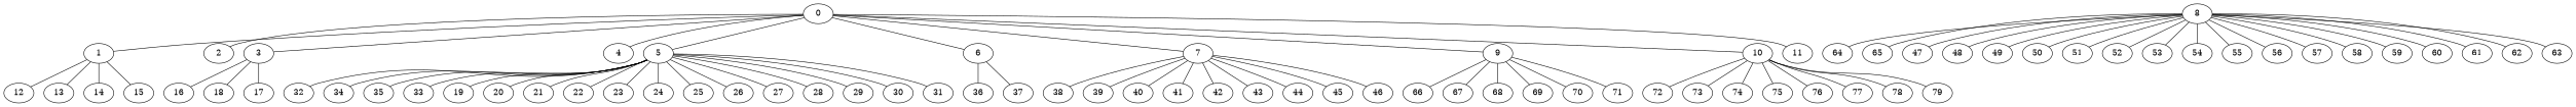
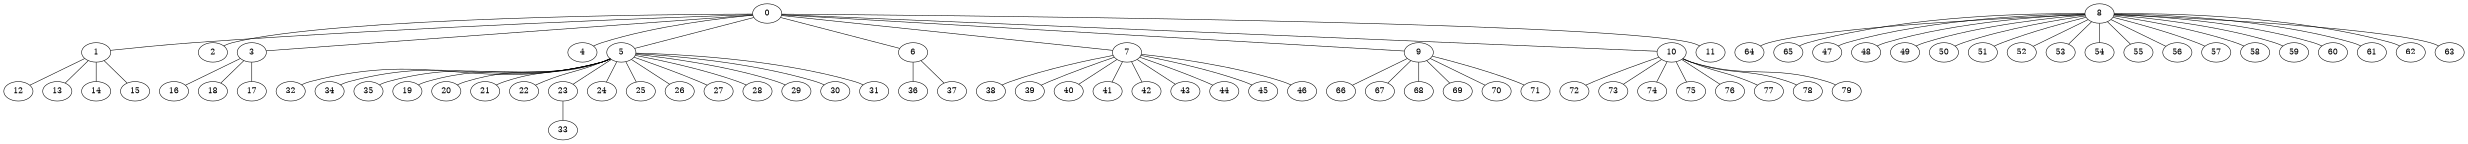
  graph {
    0
    1
    2
    3
    4
    5
    6
    7
    9
    10
    11
    12
    13
    14
    15
    16
    18
    17
    32
    34
    35
    33
    19
    20
    21
    22
    23
    24
    25
    26
    27
    28
    29
    30
    31
    36
    37
    38
    39
    40
    41
    42
    43
    44
    45
    46
    8
    64
    65
    47
    48
    49
    50
    51
    52
    53
    54
    55
    56
    57
    58
    59
    60
    61
    62
    63
    66
    67
    68
    69
    70
    71
    72
    73
    74
    75
    76
    77
    78
    79
    0 -- 1
    0 -- 2
    0 -- 3
    0 -- 4
    0 -- 5
    0 -- 6
    0 -- 7
    0 -- 9
    0 -- 10
    0 -- 11
    1 -- 12
    1 -- 13
    1 -- 14
    1 -- 15
    3 -- 16
    3 -- 18
    3 -- 17
    5 -- 32
    5 -- 34
    5 -- 35
-   5 -- 33
+   23 -- 33
    5 -- 19
    5 -- 20
    5 -- 21
    5 -- 22
    5 -- 23
    5 -- 24
    5 -- 25
    5 -- 26
    5 -- 27
    5 -- 28
    5 -- 29
    5 -- 30
    5 -- 31
    6 -- 36
    6 -- 37
    7 -- 38
    7 -- 39
    7 -- 40
    7 -- 41
    7 -- 42
    7 -- 43
    7 -- 44
    7 -- 45
    7 -- 46
    9 -- 66
    9 -- 67
    9 -- 68
    9 -- 69
    9 -- 70
    9 -- 71
    10 -- 72
    10 -- 73
    10 -- 74
    10 -- 75
    10 -- 76
    10 -- 77
    10 -- 78
    10 -- 79
    8 -- 64
    8 -- 65
    8 -- 47
    8 -- 48
    8 -- 49
    8 -- 50
    8 -- 51
    8 -- 52
    8 -- 53
    8 -- 54
    8 -- 55
    8 -- 56
    8 -- 57
    8 -- 58
    8 -- 59
    8 -- 60
    8 -- 61
    8 -- 62
    8 -- 63
  }
